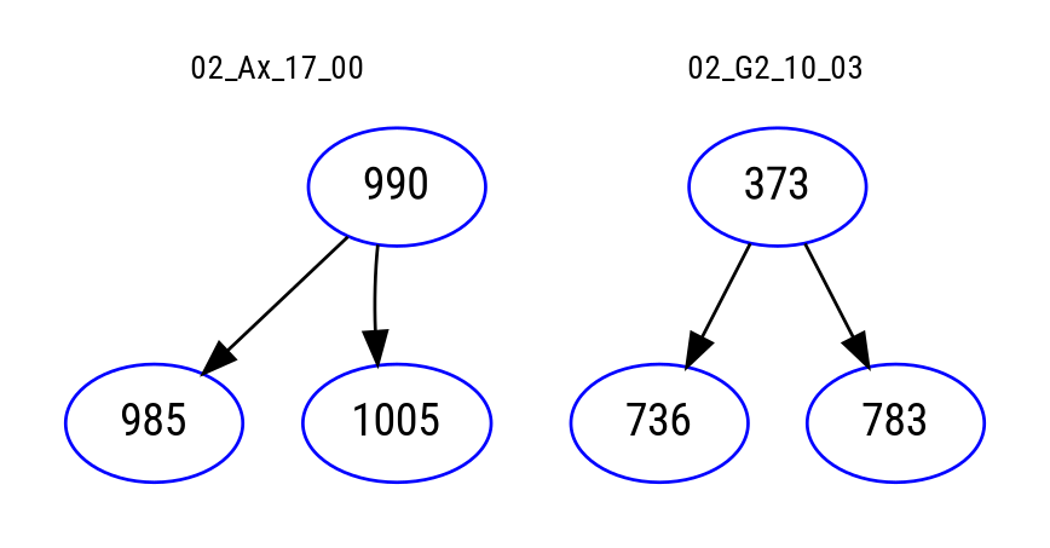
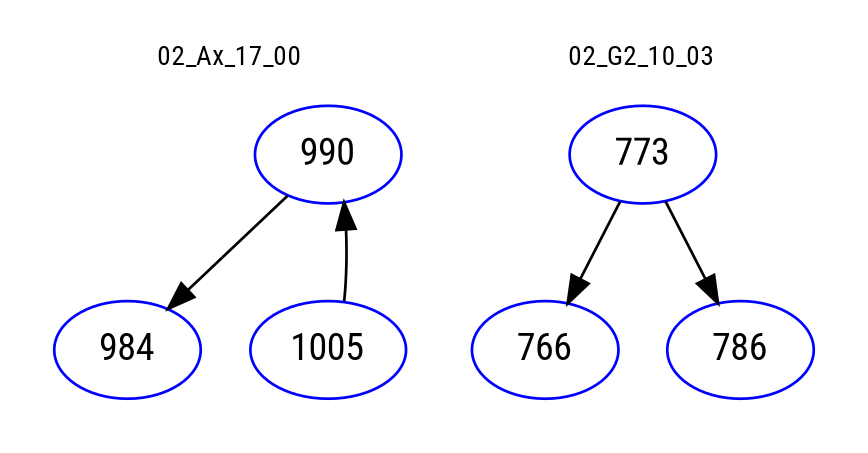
  digraph {
    fontname="Roboto Condensed"
    node [color=blue fontname="Roboto Condensed"]
    edge [color=black fontname="Roboto Condensed"]
    n1 [label=990]
-   n2 [label=985]
+   n2 [label=984]
    n3 [label=1005]
-   n4 [label=373]
-   n5 [label=736]
-   n6 [label=783]
+   n4 [label=773]
+   n5 [label=766]
+   n6 [label=786]
    subgraph cluster_1 {
      color=white
      fontsize=10
      label="02_Ax_17_00"
      n1
      n2
      n3
    }
    subgraph cluster_2 {
      color=white
      fontsize=10
      label="02_G2_10_03"
      n4
      n5
      n6
    }
    n1 -> n2
-   n1 -> n3
+   n3 -> n1
    n4 -> n5
    n4 -> n6
  }
